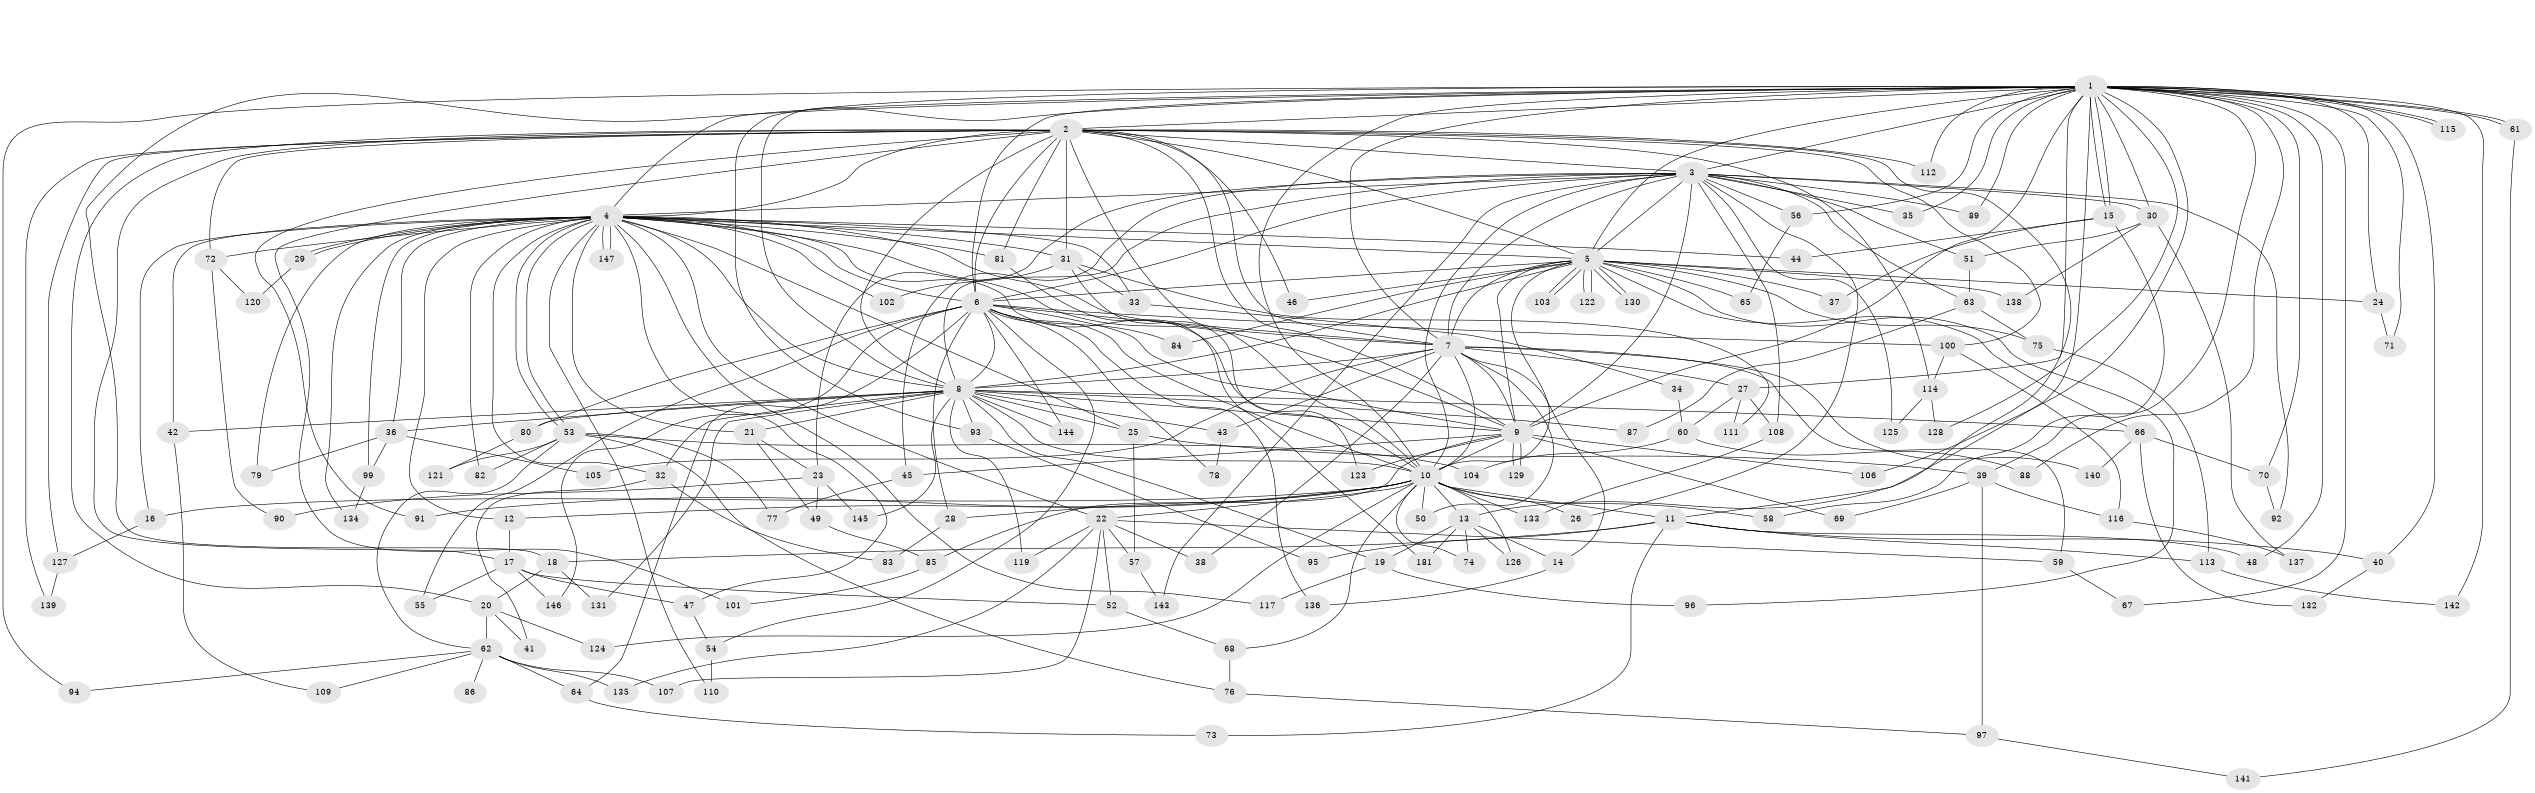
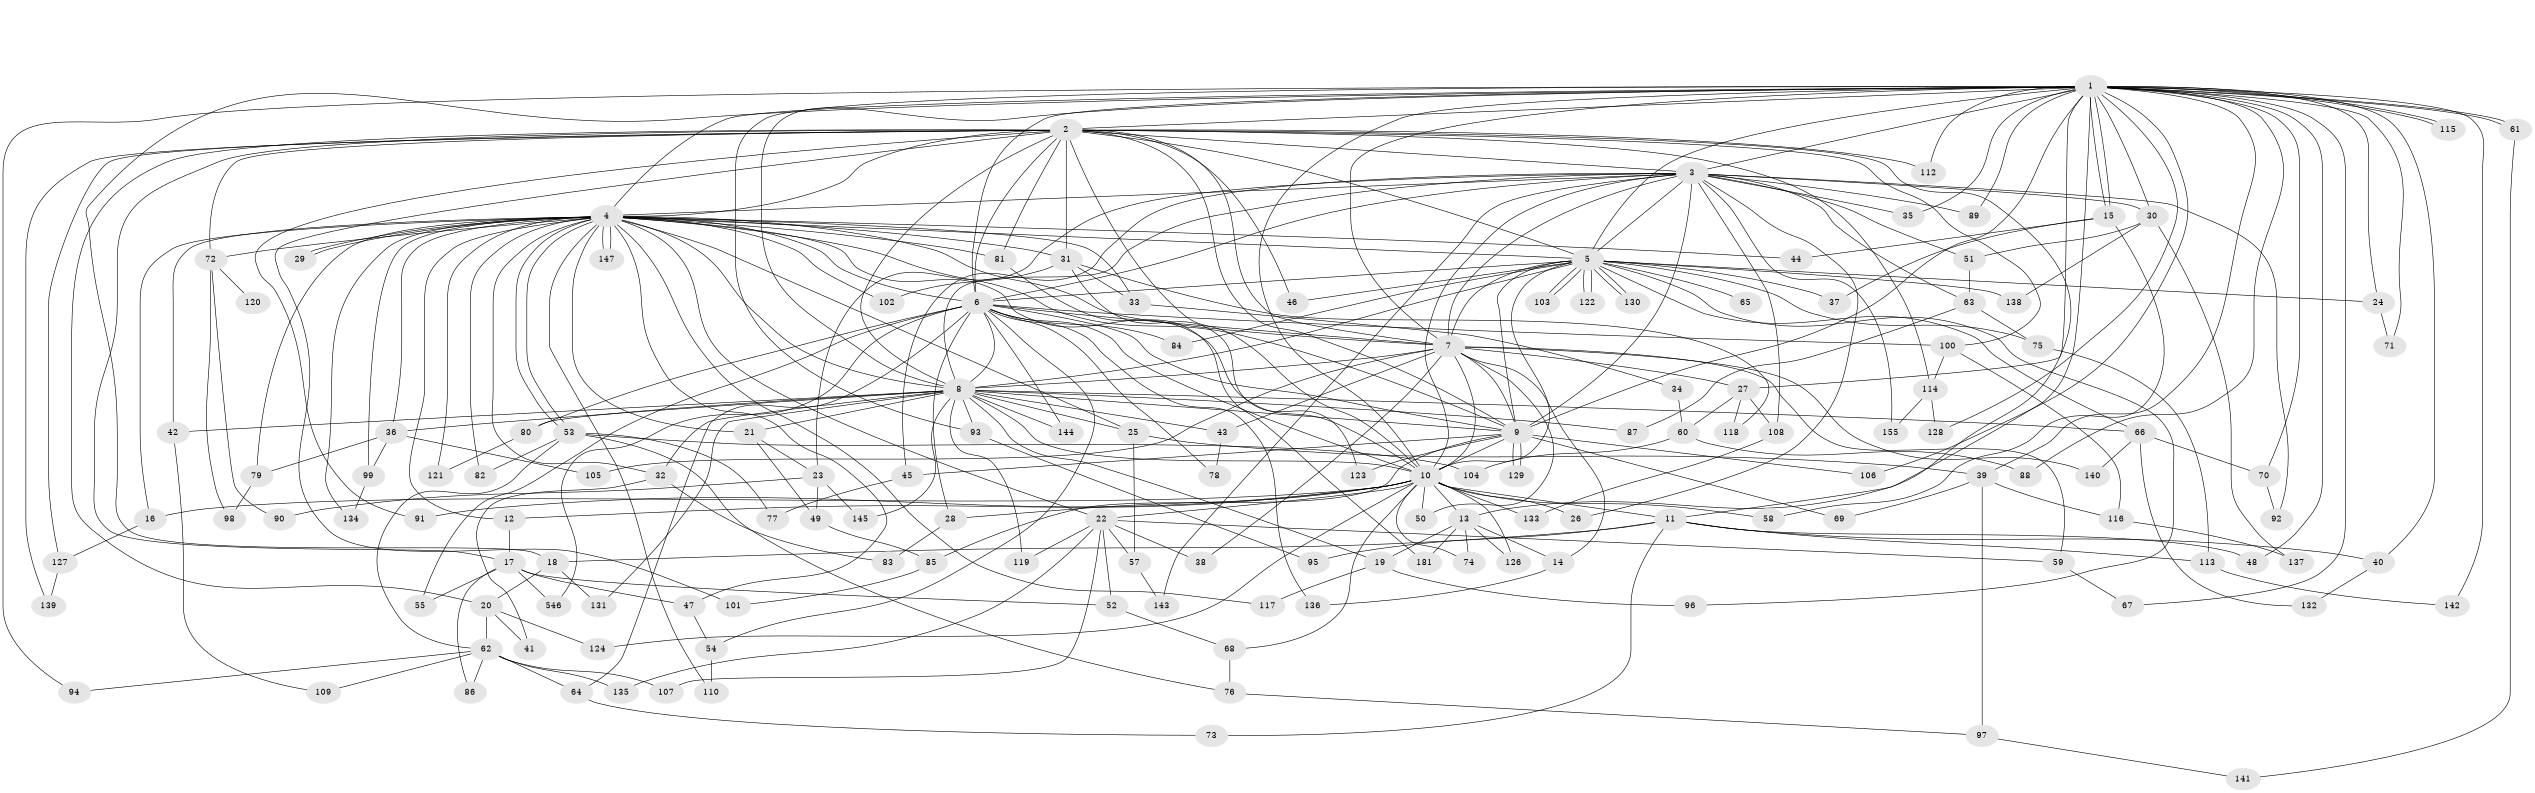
  graph {
    node [color=gray90 style=filled]
    1
    2
    3
    4
    5
    6
    7
    8
    9
    10
    13
    15
    18
    24
    27
    30
    35
    39
    40
    48
-   56
    61
    67
    70
    71
    88
    89
    93
    94
    106
    112
    115
    128
    142
    11
    17
    20
    31
    46
    72
    81
    91
    100
    101
    114
    127
    139
    23
    26
    45
    51
    63
    92
    108
-   125
+   125 [label=155]
    143
    12
    16
    21
    22
    25
    29
    32
    33
    36
    42
    44
    47
    53
    79
    82
    99
    102
    110
    117
    121
    134
    147
    37
    65
    66
    75
    84
    96
    103
    122
    130
    138
    28
    54
    55
    64
    78
    80
    136
    144
-   146
+   146 [label=546]
    14
    38
    43
    50
    59
    105
    140
    19
    87
    119
    131
    145
    69
    85
    123
    129
    58
    68
    74
    124
    126
    133
    n120 [label=181]
    60
-   118 [label=111]
+   118
    137
    97
    116
    132
    141
    95
    73
    113
    52
    86
    41
    62
    90
    120
+   98
    49
    34
    77
    57
    107
    135
    83
    109
    76
    104
    1 -- 2
    1 -- 3
    1 -- 4
    1 -- 5
    1 -- 6
    1 -- 7
    1 -- 8
    1 -- 9
    1 -- 10
    1 -- 13
    1 -- 15
    1 -- 15
    1 -- 18
    1 -- 24
    1 -- 27
    1 -- 30
    1 -- 35
    1 -- 39
    1 -- 40
    1 -- 48
-   1 -- 56
    1 -- 61
    1 -- 61
    1 -- 67
    1 -- 70
    1 -- 71
    1 -- 88
    1 -- 89
    1 -- 93
    1 -- 94
    1 -- 106
    1 -- 112
    1 -- 115
    1 -- 115
    1 -- 128
    1 -- 142
    2 -- 3
    2 -- 4
    2 -- 5
    2 -- 6
    2 -- 7
    2 -- 8
    2 -- 9
    2 -- 10
    2 -- 112
    2 -- 11
    2 -- 17
    2 -- 20
    2 -- 31
    2 -- 46
    2 -- 72
    2 -- 81
    2 -- 91
    2 -- 100
    2 -- 101
    2 -- 114
    2 -- 127
    2 -- 139
    3 -- 4
    3 -- 5
    3 -- 6
    3 -- 7
    3 -- 8
    3 -- 9
    3 -- 10
    3 -- 30
    3 -- 35
-   3 -- 56
    3 -- 89
    3 -- 23
    3 -- 26
    3 -- 45
    3 -- 51
    3 -- 63
    3 -- 92
    3 -- 108
    3 -- 125
    3 -- 143
    4 -- 5
    4 -- 6
    4 -- 7
    4 -- 8
    4 -- 9
    4 -- 10
    4 -- 31
    4 -- 72
    4 -- 81
    4 -- 12
    4 -- 16
    4 -- 21
    4 -- 22
    4 -- 25
    4 -- 29
    4 -- 29
    4 -- 32
    4 -- 33
    4 -- 36
    4 -- 42
    4 -- 44
    4 -- 47
    4 -- 53
    4 -- 53
    4 -- 79
    4 -- 82
    4 -- 99
    4 -- 102
    4 -- 110
    4 -- 117
-   53 -- 121
+   4 -- 121
    4 -- 134
    4 -- 147
    4 -- 147
    5 -- 6
    5 -- 7
    5 -- 8
    5 -- 9
    5 -- 10
    5 -- 24
    5 -- 46
    5 -- 37
    5 -- 65
    5 -- 66
    5 -- 75
    5 -- 84
    5 -- 96
    5 -- 103
    5 -- 103
    5 -- 122
    5 -- 122
    5 -- 130
    5 -- 130
    5 -- 138
    6 -- 7
    6 -- 8
    6 -- 9
    6 -- 10
    6 -- 100
    6 -- 84
    6 -- 28
    6 -- 54
    6 -- 55
    6 -- 64
    6 -- 78
    6 -- 80
    6 -- 136
    6 -- 144
    6 -- 146
    7 -- 8
    7 -- 9
    7 -- 10
    7 -- 27
    7 -- 14
    7 -- 38
    7 -- 43
    7 -- 50
    7 -- 59
    7 -- 105
    7 -- 140
    8 -- 9
    8 -- 10
    8 -- 93
    8 -- 21
    8 -- 25
    8 -- 32
    8 -- 36
    8 -- 42
    8 -- 66
    8 -- 80
    8 -- 144
    8 -- 43
    8 -- 19
    8 -- 87
    8 -- 119
    8 -- 131
    8 -- 145
    9 -- 10
    9 -- 106
    9 -- 45
    9 -- 69
    9 -- 85
    9 -- 123
    9 -- 129
    9 -- 129
    10 -- 13
    10 -- 11
    10 -- 91
    10 -- 26
    10 -- 12
    10 -- 16
    10 -- 22
    10 -- 28
    10 -- 50
    10 -- 58
    10 -- 68
    10 -- 74
    10 -- 124
    10 -- 126
    10 -- 133
    13 -- 14
    13 -- 19
    13 -- 74
    13 -- 126
    13 -- n120
    15 -- 44
    15 -- 37
    15 -- 58
    18 -- 20
    18 -- 131
    24 -- 71
    27 -- 108
    27 -- 60
    27 -- 118
    30 -- 51
    30 -- 138
    30 -- 137
    39 -- 69
    39 -- 97
    39 -- 116
    40 -- 132
-   56 -- 65
    61 -- 141
    70 -- 92
    93 -- 95
    11 -- 18
    11 -- 40
    11 -- 48
    11 -- 95
    11 -- 73
    11 -- 113
    17 -- 47
    17 -- 55
    17 -- 146
    17 -- 52
+   17 -- 86
    20 -- 124
    20 -- 41
    20 -- 62
    31 -- 33
    31 -- 102
    31 -- 123
    31 -- 118
    72 -- 90
    72 -- 120
+   72 -- 98
    81 -- n120
    100 -- 114
    100 -- 116
    114 -- 128
    114 -- 125
    127 -- 139
    23 -- 145
    23 -- 90
    23 -- 49
    45 -- 77
    51 -- 63
    63 -- 75
    63 -- 87
    108 -- 133
    12 -- 17
    16 -- 127
    21 -- 23
    21 -- 49
    22 -- 38
    22 -- 59
    22 -- 119
    22 -- 52
    22 -- 57
    22 -- 107
    22 -- 135
    25 -- 39
    25 -- 57
-   29 -- 120
    32 -- 41
    32 -- 83
    33 -- 34
    36 -- 79
    36 -- 99
    36 -- 105
    42 -- 109
    47 -- 54
    53 -- 82
    53 -- 62
    53 -- 77
    53 -- 76
    53 -- 104
+   79 -- 98
    99 -- 134
    66 -- 70
    66 -- 140
    66 -- 132
    75 -- 113
    28 -- 83
    54 -- 110
    64 -- 73
    80 -- 121
    14 -- 136
    43 -- 78
    59 -- 67
    19 -- 117
    19 -- 96
    85 -- 101
    68 -- 76
    60 -- 88
    60 -- 104
    97 -- 141
    116 -- 137
    113 -- 142
    52 -- 68
    62 -- 94
    62 -- 64
    62 -- 86
    62 -- 107
    62 -- 135
    62 -- 109
    49 -- 85
    34 -- 60
    57 -- 143
    76 -- 97
  }
